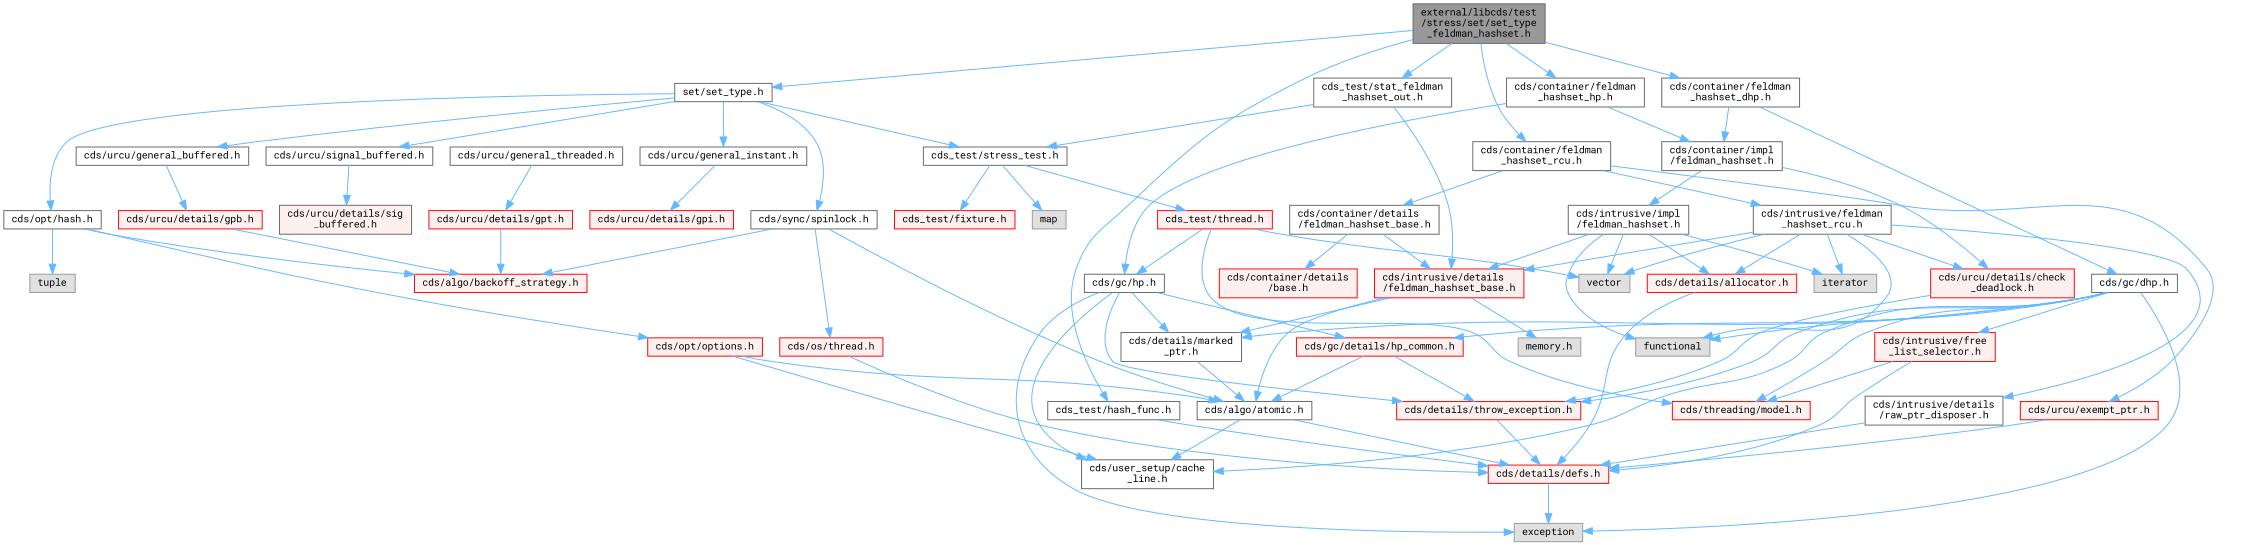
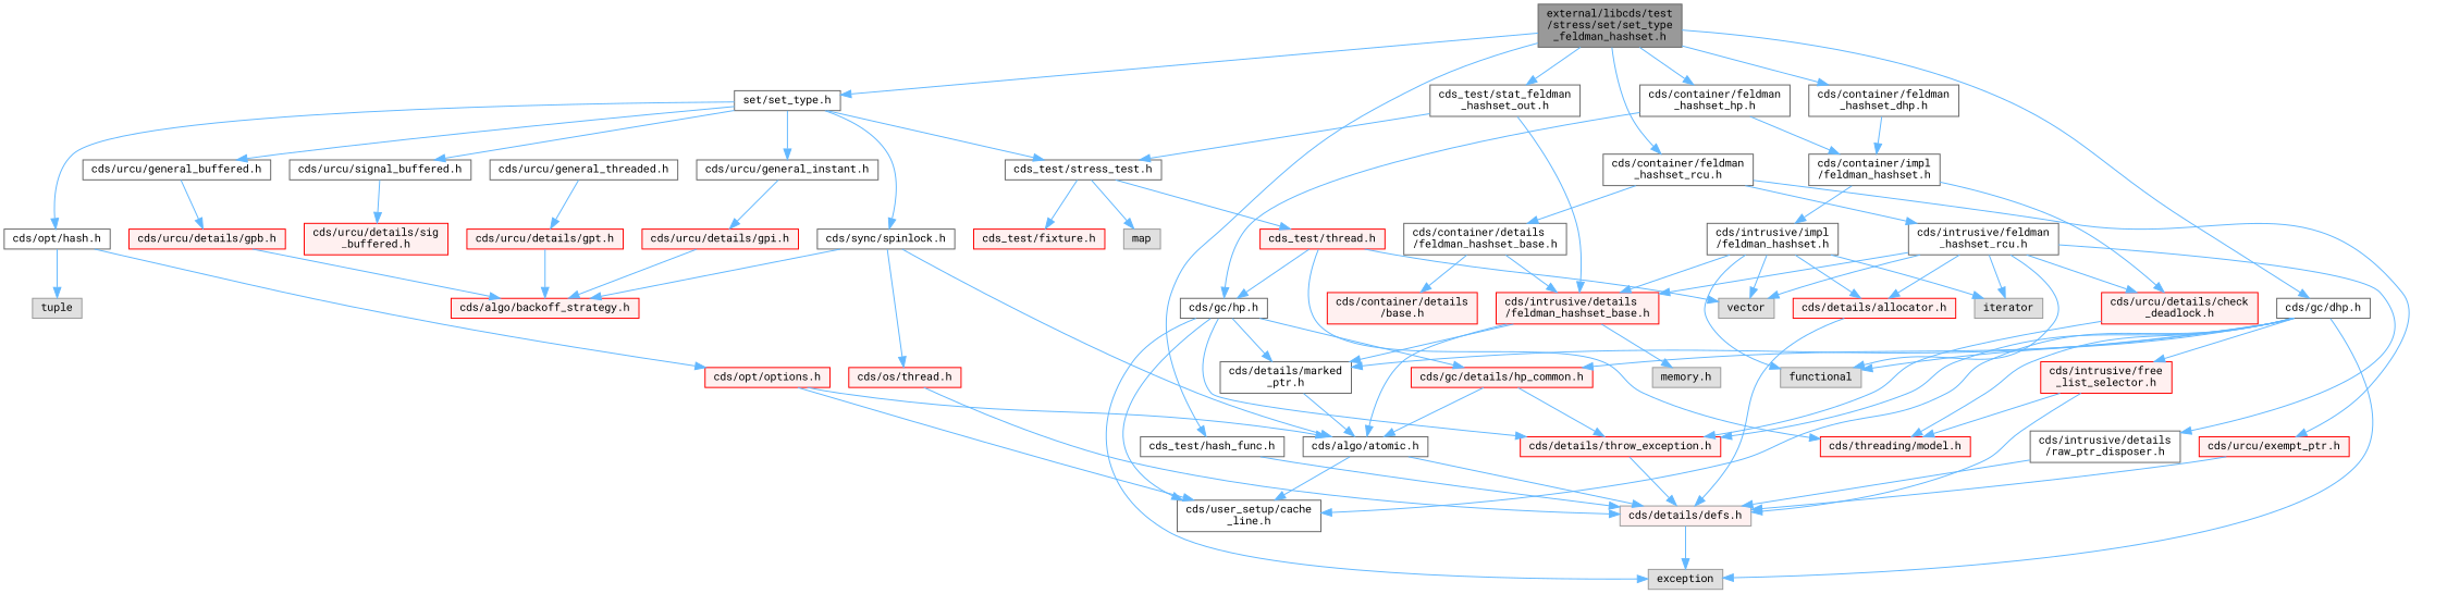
  digraph {
    fontname="Roboto Mono"
    node [color=grey40 fillcolor=white fontname="Roboto Mono" fontsize=10 shape=box style=filled]
    edge [color=steelblue1 fontname="Roboto Mono" fontsize=10 labelfontname=Helvetica labelfontsize=10 style=solid]
    n1 [color=gray40 fillcolor=grey60 fontcolor=black height=0.2 label="external/libcds/test\l/stress/set/set_type\l_feldman_hashset.h" width=0.4]
    n2 [height=0.2 label="set/set_type.h" width=0.4]
    n3 [height=0.2 label="cds/container/feldman\l_hashset_hp.h" width=0.4]
    n4 [height=0.2 label="cds/container/feldman\l_hashset_dhp.h" width=0.4]
    n5 [height=0.2 label="cds/container/feldman\l_hashset_rcu.h" width=0.4]
    n6 [height=0.2 label="cds_test/stat_feldman\l_hashset_out.h" width=0.4]
    n7 [height=0.2 label="cds_test/hash_func.h" width=0.4]
    n8 [height=0.2 label="cds/urcu/general_instant.h" width=0.4]
    n9 [height=0.2 label="cds/urcu/general_buffered.h" width=0.4]
    n10 [height=0.2 label="cds/urcu/signal_buffered.h" width=0.4]
    n11 [height=0.2 label="cds/opt/hash.h" width=0.4]
    n12 [height=0.2 label="cds/sync/spinlock.h" width=0.4]
    n13 [height=0.2 label="cds_test/stress_test.h" width=0.4]
    n14 [height=0.2 label="cds/gc/hp.h" width=0.4]
    n15 [height=0.2 label="cds/container/impl\l/feldman_hashset.h" width=0.4]
    n16 [height=0.2 label="cds/gc/dhp.h" width=0.4]
    n17 [height=0.2 label="cds/container/details\l/feldman_hashset_base.h" width=0.4]
    n18 [height=0.2 label="cds/intrusive/feldman\l_hashset_rcu.h" width=0.4]
    n19 [color=red fillcolor="#FFF0F0" height=0.2 label="cds/urcu/exempt_ptr.h" width=0.4]
    n20 [color=red fillcolor="#FFF0F0" height=0.2 label="cds/intrusive/details\l/feldman_hashset_base.h" width=0.4]
-   n21 [color=red fillcolor="#FFF0F0" height=0.2 label="cds/details/defs.h" width=0.4]
+   n21 [color=grey60 fillcolor="#FFF0F0" height=0.2 label="cds/details/defs.h" width=0.4]
    n22 [color=red fillcolor="#FFF0F0" height=0.2 label="cds/urcu/details/gpi.h" width=0.4]
    n23 [color=red fillcolor="#FFF0F0" height=0.2 label="cds/urcu/details/gpb.h" width=0.4]
    n24 [height=0.2 label="cds/urcu/general_threaded.h" width=0.4]
    n25 [color=red fillcolor="#FFF0F0" height=0.2 label="cds/urcu/details/gpt.h" width=0.4]
-   n26 [fillcolor="#FFF0F0" height=0.2 label="cds/urcu/details/sig\l_buffered.h" width=0.4]
+   n26 [color=red fillcolor="#FFF0F0" height=0.2 label="cds/urcu/details/sig\l_buffered.h" width=0.4]
    n27 [color=grey60 fillcolor="#E0E0E0" height=0.2 label=tuple width=0.4]
    n28 [color=red fillcolor="#FFF0F0" height=0.2 label="cds/opt/options.h" width=0.4]
    n29 [color=red fillcolor="#FFF0F0" height=0.2 label="cds/algo/backoff_strategy.h" width=0.4]
    n30 [height=0.2 label="cds/algo/atomic.h" width=0.4]
    n31 [color=red fillcolor="#FFF0F0" height=0.2 label="cds/os/thread.h" width=0.4]
    n32 [color=grey60 fillcolor="#E0E0E0" height=0.2 label=map width=0.4]
    n33 [color=red fillcolor="#FFF0F0" height=0.2 label="cds_test/fixture.h" width=0.4]
    n34 [color=red fillcolor="#FFF0F0" height=0.2 label="cds_test/thread.h" width=0.4]
    n35 [color=grey60 fillcolor="#E0E0E0" height=0.2 label=functional width=0.4]
    n36 [height=0.2 label="cds/user_setup/cache\l_line.h" width=0.4]
    n37 [color=grey60 fillcolor="#E0E0E0" height=0.2 label=exception width=0.4]
    n38 [color=grey60 fillcolor="#E0E0E0" height=0.2 label=vector width=0.4]
    n39 [color=red fillcolor="#FFF0F0" height=0.2 label="cds/threading/model.h" width=0.4]
    n40 [color=red fillcolor="#FFF0F0" height=0.2 label="cds/gc/details/hp_common.h" width=0.4]
    n41 [color=red fillcolor="#FFF0F0" height=0.2 label="cds/details/throw_exception.h" width=0.4]
    n42 [height=0.2 label="cds/details/marked\l_ptr.h" width=0.4]
    n43 [height=0.2 label="cds/intrusive/impl\l/feldman_hashset.h" width=0.4]
    n44 [color=red fillcolor="#FFF0F0" height=0.2 label="cds/urcu/details/check\l_deadlock.h" width=0.4]
    n45 [color=grey60 fillcolor="#E0E0E0" height=0.2 label=iterator width=0.4]
    n46 [color=red fillcolor="#FFF0F0" height=0.2 label="cds/details/allocator.h" width=0.4]
    n47 [color=red fillcolor="#FFF0F0" height=0.2 label="cds/container/details\l/base.h" width=0.4]
    n48 [color=grey60 fillcolor="#E0E0E0" height=0.2 label="memory.h" width=0.4]
    n49 [color=red fillcolor="#FFF0F0" height=0.2 label="cds/intrusive/free\l_list_selector.h" width=0.4]
    n50 [height=0.2 label="cds/intrusive/details\l/raw_ptr_disposer.h" width=0.4]
    n1 -> n2
    n1 -> n3
    n1 -> n4
    n1 -> n5
    n1 -> n6
    n1 -> n7
    n2 -> n8
    n2 -> n9
    n2 -> n10
    n2 -> n11
    n2 -> n12
    n2 -> n13
    n3 -> n14
    n3 -> n15
    n4 -> n15
-   n4 -> n16
+   n1 -> n16
    n5 -> n17
    n5 -> n18
    n5 -> n19
    n6 -> n13
    n6 -> n20
    n7 -> n21
    n8 -> n22
    n9 -> n23
    n10 -> n26
    n11 -> n27
    n11 -> n28
    n12 -> n29
    n12 -> n30
    n12 -> n31
    n13 -> n32
    n13 -> n33
    n13 -> n34
    n14 -> n36
    n14 -> n37
    n14 -> n40
    n14 -> n41
    n14 -> n42
    n15 -> n43
    n15 -> n44
    n16 -> n35
    n16 -> n36
    n16 -> n37
    n16 -> n39
    n16 -> n40
    n16 -> n41
    n16 -> n42
    n16 -> n49
    n17 -> n20
    n17 -> n47
    n18 -> n20
    n18 -> n35
    n18 -> n38
    n18 -> n44
    n18 -> n45
    n18 -> n46
    n18 -> n50
    n19 -> n21
    n20 -> n30
    n20 -> n42
    n20 -> n48
    n21 -> n37
-   n11 -> n29
+   n22 -> n29
    n23 -> n29
    n24 -> n25
    n25 -> n29
    n28 -> n30
    n28 -> n36
    n30 -> n21
    n30 -> n36
    n31 -> n21
    n34 -> n14
    n34 -> n38
    n34 -> n39
    n40 -> n30
    n40 -> n41
    n41 -> n21
    n42 -> n30
    n43 -> n20
    n43 -> n35
    n43 -> n38
    n43 -> n45
    n43 -> n46
    n44 -> n41
    n46 -> n21
    n49 -> n21
    n49 -> n39
    n50 -> n21
  }
